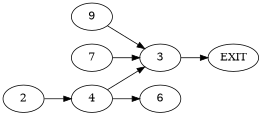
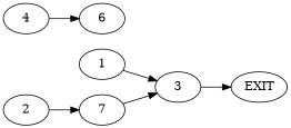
  digraph {
    rankdir=LR
-   1 [label=9]
+   1
    3
    n3 [label=EXIT]
    2
    4
    6
    7
    1 -> 3
    3 -> n3
-   2 -> 4
-   4 -> 3
+   2 -> 7
    4 -> 6
    7 -> 3
  }
